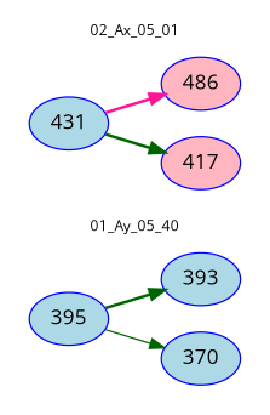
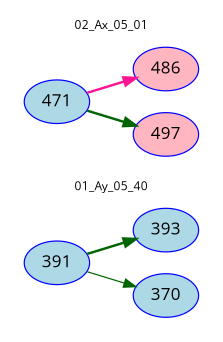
  digraph {
    fontname="Open Sans"
    rankdir=LR
    node [color=blue fillcolor=lightblue fontname="Open Sans" style=filled]
    edge [color=darkgreen fontname="Open Sans" style=bold]
-   n1 [label=395]
+   n1 [label=391]
    n2 [label=370]
    n3 [label=393]
-   n4 [label=431]
-   n5 [fillcolor=lightpink label=417]
+   n4 [label=471]
+   n5 [fillcolor=lightpink label=497]
    n6 [fillcolor=lightpink label=486]
    subgraph cluster_1 {
      color=white
      fontsize=10
      label="01_Ay_05_40"
      n1
      n2
      n3
    }
    subgraph cluster_2 {
      color=white
      fontsize=10
      label="02_Ax_05_01"
      n4
      n5
      n6
    }
    n1 -> n2 [style=solid]
    n1 -> n3
    n4 -> n5
    n4 -> n6 [color=deeppink]
  }
